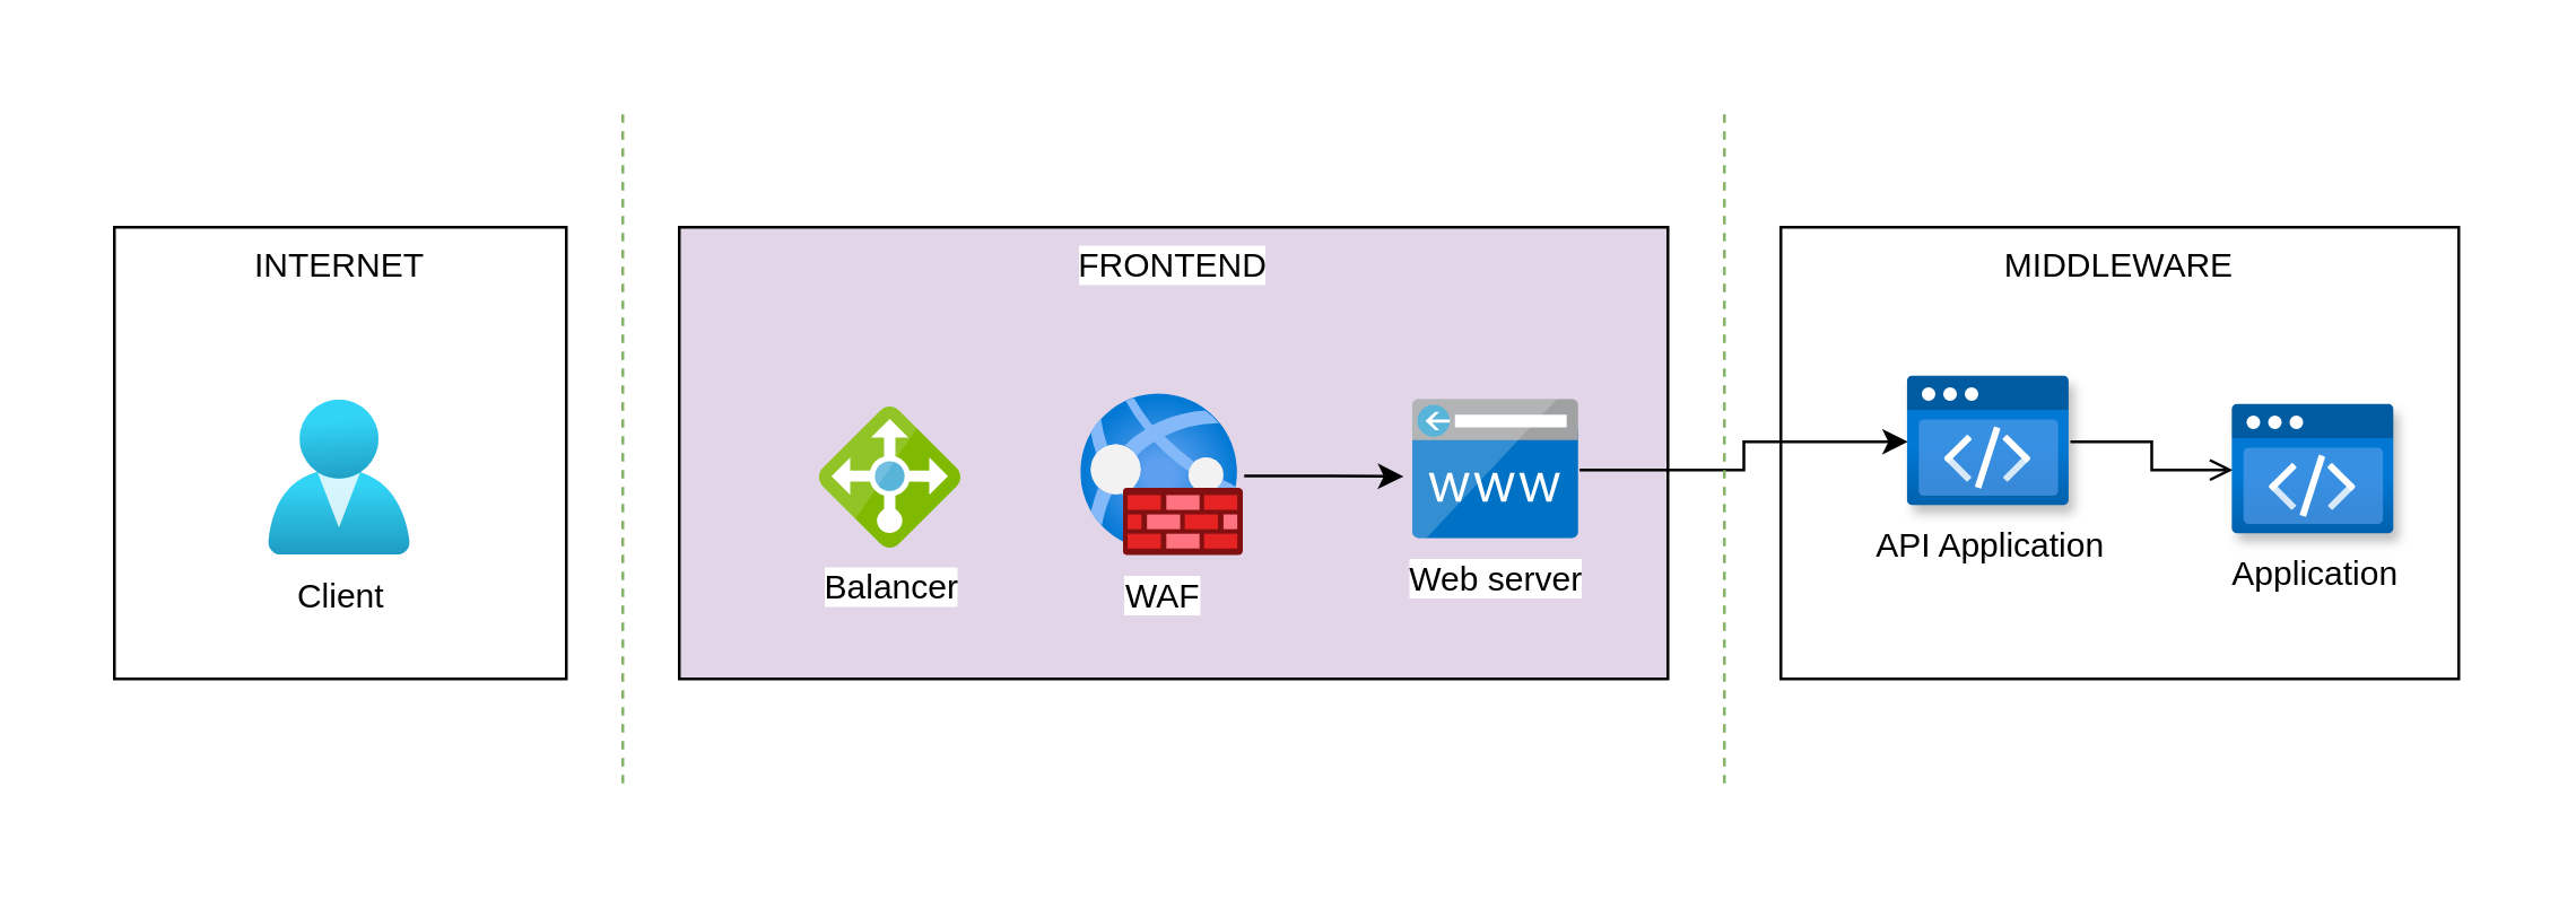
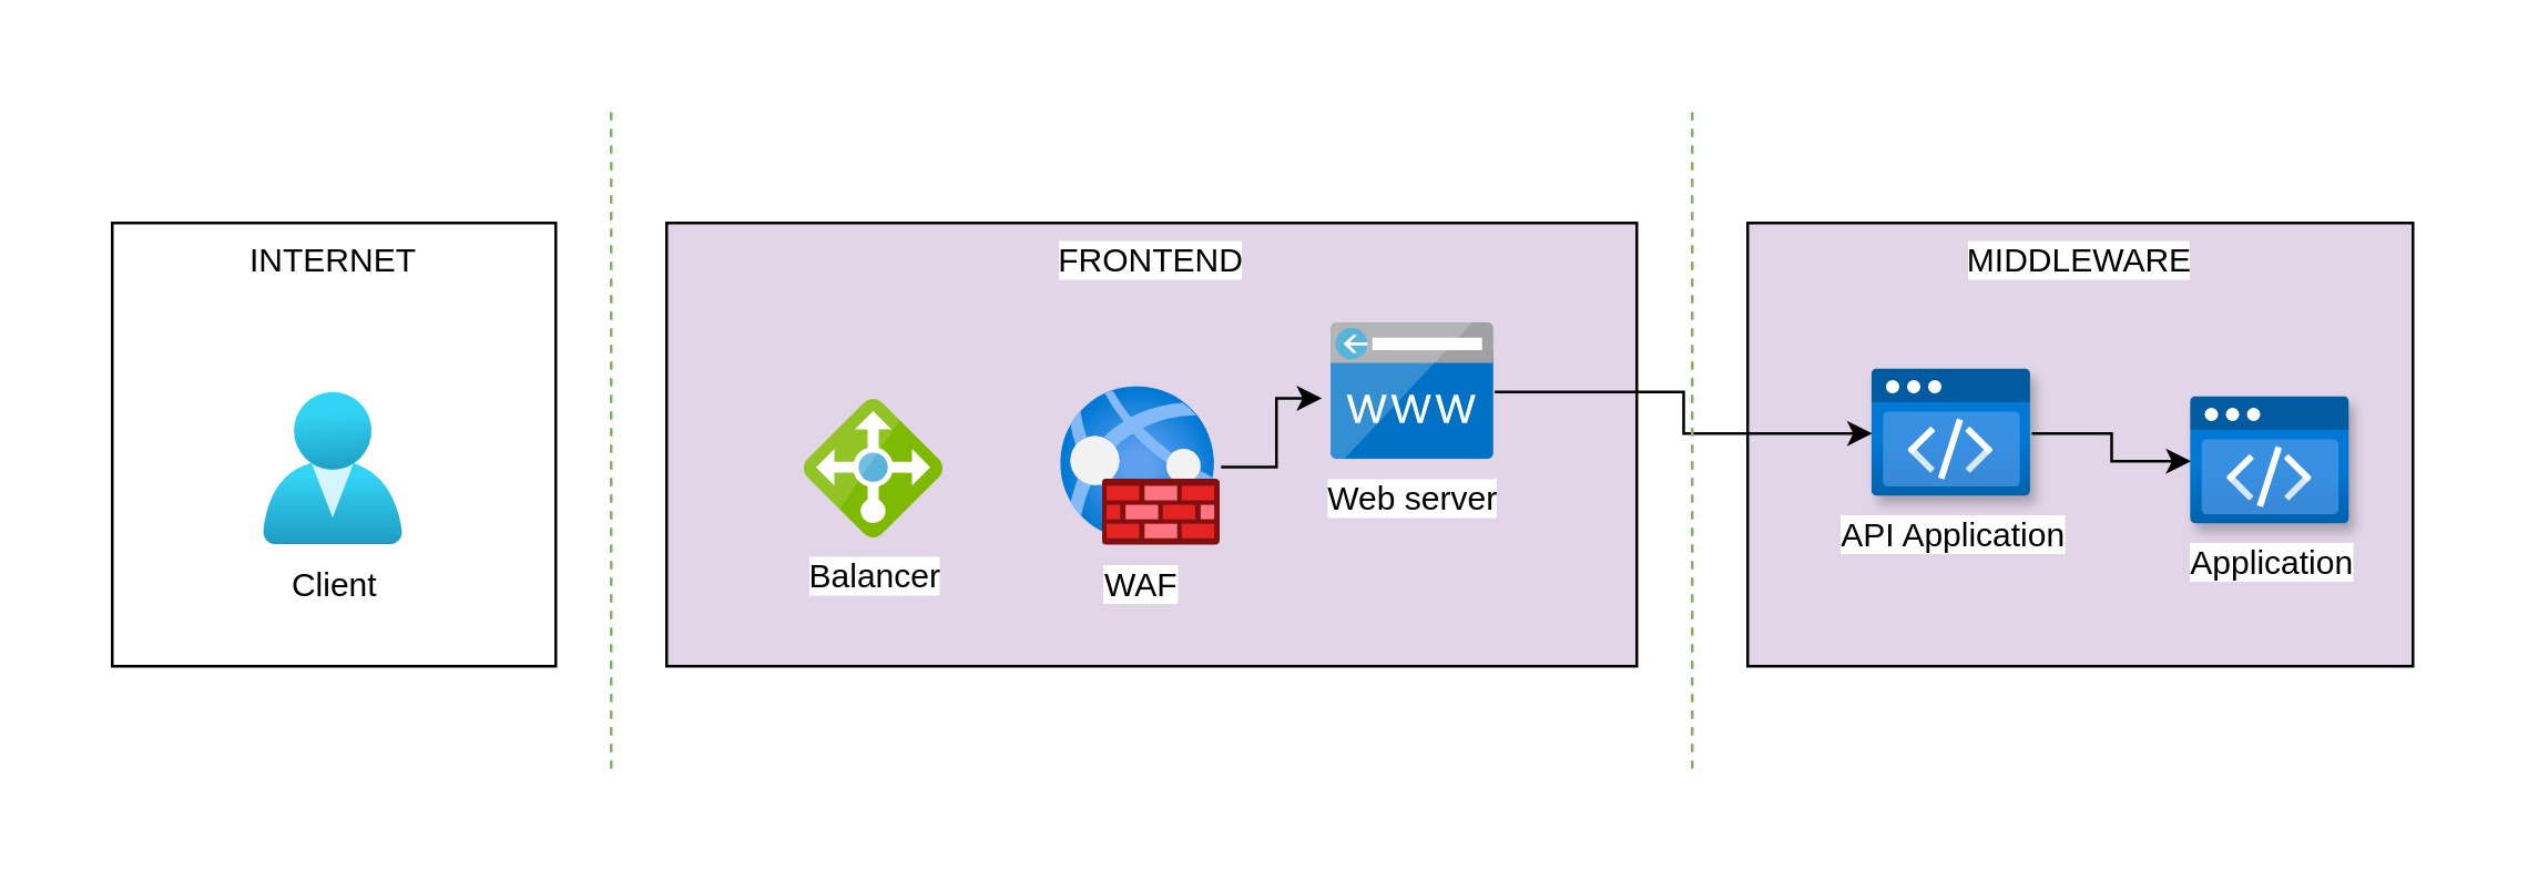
  <mxCell id="0" />
  <mxCell id="1" parent="0" />
  <mxCell id="2" value="" style="whiteSpace=wrap;html=1;labelBackgroundColor=#FFFFFF;sketch=0;align=center;verticalAlign=top;strokeColor=none;" parent="1" vertex="1"><mxGeometry x="20" y="20" width="870" height="280" as="geometry" /></mxCell>
- <mxCell id="3" value="MIDDLEWARE" style="whiteSpace=wrap;html=1;labelBackgroundColor=#FFFFFF;sketch=0;align=center;verticalAlign=top;" vertex="1" parent="1"><mxGeometry x="630" y="80" width="240" height="160" as="geometry" /></mxCell>
+ <mxCell id="3" value="MIDDLEWARE" style="whiteSpace=wrap;html=1;labelBackgroundColor=#FFFFFF;sketch=0;align=center;verticalAlign=top;fillColor=#e1d5e7;" vertex="1" parent="1"><mxGeometry x="630" y="80" width="240" height="160" as="geometry" /></mxCell>
  <mxCell id="4" value="INTERNET" style="whiteSpace=wrap;html=1;labelBackgroundColor=#FFFFFF;sketch=0;align=center;verticalAlign=top;" parent="1" vertex="1"><mxGeometry x="40" y="80" width="160" height="160" as="geometry" /></mxCell>
  <mxCell id="5" value="FRONTEND" style="whiteSpace=wrap;html=1;labelBackgroundColor=#FFFFFF;sketch=0;align=center;verticalAlign=top;fillColor=#e1d5e7;" parent="1" vertex="1"><mxGeometry x="240" y="80" width="350" height="160" as="geometry" /></mxCell>
  <mxCell id="6" value="Client" style="aspect=fixed;html=1;points=[];align=center;image;fontSize=12;image=img/lib/azure2/identity/Users.svg;" parent="1" vertex="1"><mxGeometry x="94.86" y="141.5" width="50.29" height="55" as="geometry" /></mxCell>
  <mxCell id="7" style="edgeStyle=orthogonalEdgeStyle;rounded=0;orthogonalLoop=1;jettySize=auto;html=1;" edge="1" parent="1" source="8" target="15"><mxGeometry relative="1" as="geometry" /></mxCell>
- <mxCell id="8" value="Web server" style="sketch=0;aspect=fixed;html=1;points=[];align=center;image;fontSize=12;image=img/lib/mscae/CustomDomain.svg;" parent="1" vertex="1"><mxGeometry x="500" y="141.325" width="58.75" height="49.35" as="geometry" /></mxCell>
+ <mxCell id="8" value="Web server" style="sketch=0;aspect=fixed;html=1;points=[];align=center;image;fontSize=12;image=img/lib/mscae/CustomDomain.svg;" parent="1" vertex="1"><mxGeometry x="480" y="116.325" width="58.75" height="49.35" as="geometry" /></mxCell>
  <mxCell id="9" style="edgeStyle=orthogonalEdgeStyle;rounded=0;orthogonalLoop=1;jettySize=auto;html=1;entryX=-0.061;entryY=0.546;entryDx=0;entryDy=0;entryPerimeter=0;" parent="1" source="10" target="8" edge="1"><mxGeometry relative="1" as="geometry" /></mxCell>
  <mxCell id="10" value="WAF" style="aspect=fixed;html=1;points=[];align=center;image;fontSize=12;image=img/lib/azure2/networking/Web_Application_Firewall_Policies_WAF.svg;" parent="1" vertex="1"><mxGeometry x="382.5" y="139.25" width="57.5" height="57.5" as="geometry" /></mxCell>
  <mxCell id="11" value="Balancer" style="sketch=0;aspect=fixed;html=1;points=[];align=center;image;fontSize=12;image=img/lib/mscae/Load_Balancer_feature.svg;" parent="1" vertex="1"><mxGeometry x="290" y="144" width="50" height="50" as="geometry" /></mxCell>
  <mxCell id="12" style="rounded=0;orthogonalLoop=1;jettySize=auto;html=1;endArrow=none;endFill=0;dashed=1;fillColor=#d5e8d4;strokeColor=#82b366;" parent="1" edge="1"><mxGeometry relative="1" as="geometry"><mxPoint x="220" y="40" as="sourcePoint" /><mxPoint x="220" y="280" as="targetPoint" /></mxGeometry></mxCell>
  <mxCell id="13" style="rounded=0;orthogonalLoop=1;jettySize=auto;html=1;endArrow=none;endFill=0;dashed=1;fillColor=#d5e8d4;strokeColor=#82b366;" edge="1" parent="1"><mxGeometry relative="1" as="geometry"><mxPoint x="610" y="40" as="sourcePoint" /><mxPoint x="610" y="280" as="targetPoint" /></mxGeometry></mxCell>
- <mxCell id="14" style="edgeStyle=orthogonalEdgeStyle;rounded=0;orthogonalLoop=1;jettySize=auto;html=1;entryX=0;entryY=0.5;entryDx=0;entryDy=0;entryPerimeter=0;endArrow=open;" edge="1" parent="1" source="15" target="16"><mxGeometry relative="1" as="geometry" /></mxCell>
+ <mxCell id="14" style="edgeStyle=orthogonalEdgeStyle;rounded=0;orthogonalLoop=1;jettySize=auto;html=1;entryX=0;entryY=0.5;entryDx=0;entryDy=0;entryPerimeter=0;" edge="1" parent="1" source="15" target="16"><mxGeometry relative="1" as="geometry" /></mxCell>
  <mxCell id="15" value="API Application" style="aspect=fixed;html=1;points=[];align=center;image;fontSize=12;image=img/lib/azure2/preview/Static_Apps.svg;rounded=1;shadow=1;" vertex="1" parent="1"><mxGeometry x="675" y="133" width="57.5" height="46" as="geometry" /></mxCell>
  <mxCell id="16" value="Application" style="aspect=fixed;html=1;points=[];align=center;image;fontSize=12;image=img/lib/azure2/preview/Static_Apps.svg;rounded=1;shadow=1;" vertex="1" parent="1"><mxGeometry x="790" y="143" width="57.5" height="46" as="geometry" /></mxCell>
